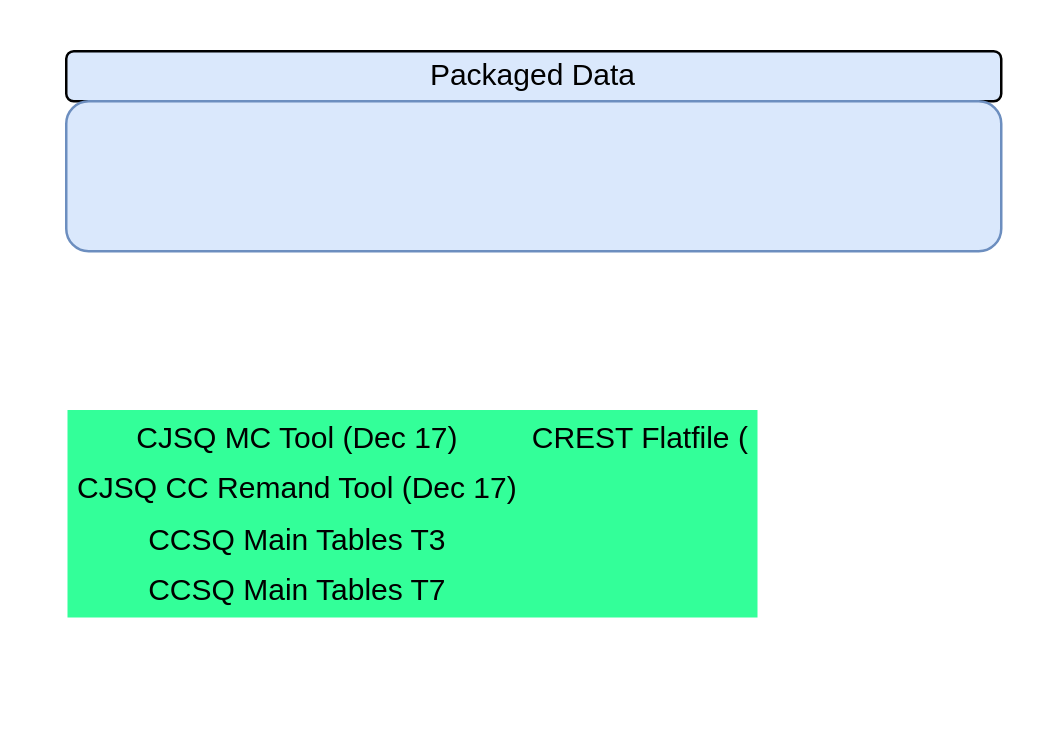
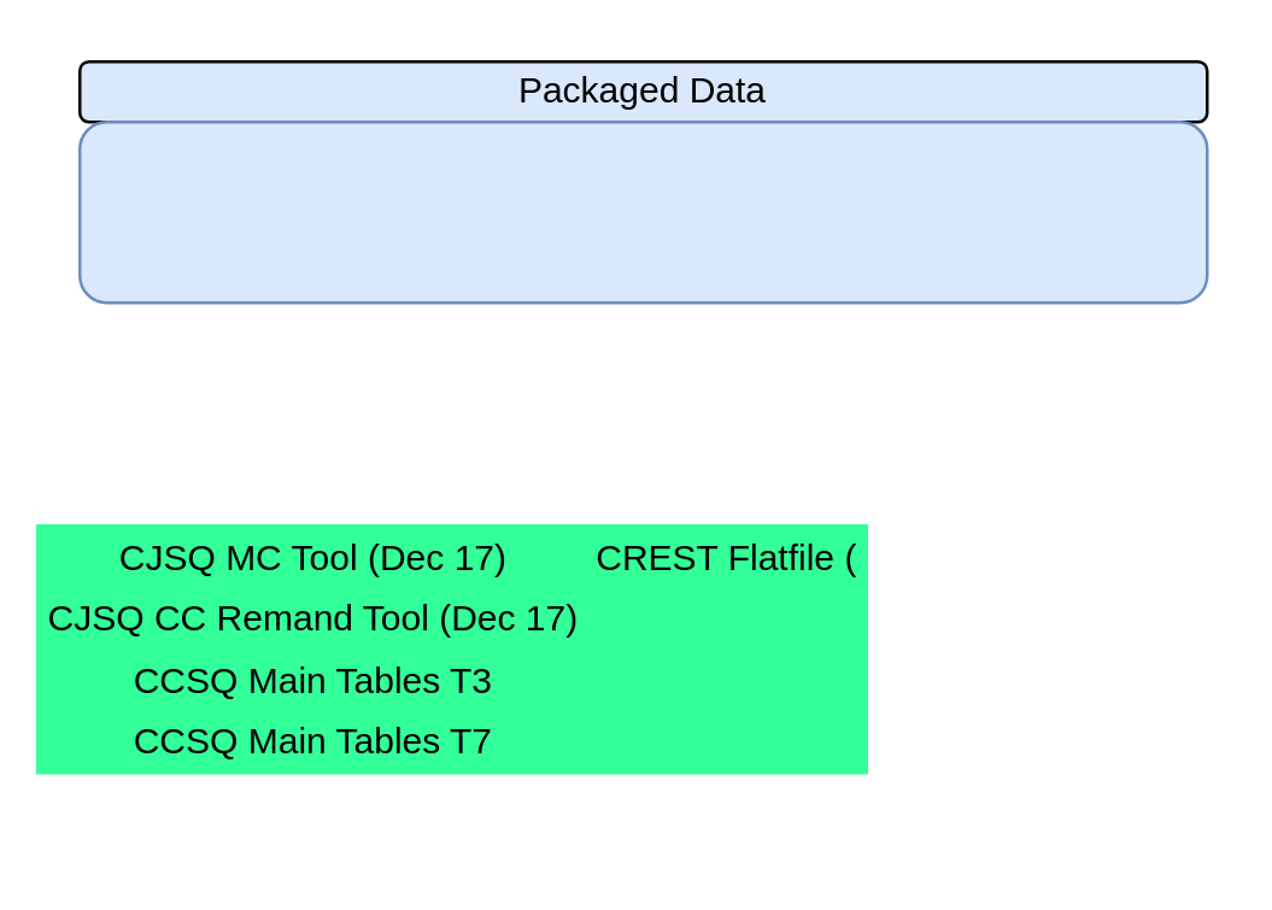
  <mxCell id="0" />
  <mxCell id="1" parent="0" />
  <mxCell id="2" value="Packaged Data" style="rounded=1;whiteSpace=wrap;html=1;fillColor=#dae8fc;" vertex="1" parent="1"><mxGeometry x="26" y="20" width="374" height="20" as="geometry" /></mxCell>
  <mxCell id="3" value="" style="rounded=1;whiteSpace=wrap;html=1;fillColor=#dae8fc;strokeColor=#6c8ebf;" vertex="1" parent="1"><mxGeometry x="26" y="40" width="374" height="60" as="geometry" /></mxCell>
- <mxCell id="4" value="&lt;table style=&quot;background-color: rgb(51 , 255 , 153)&quot; cellpadding=&quot;2&quot;&gt;&lt;tbody&gt;&lt;tr&gt;&lt;td&gt;CJSQ MC Tool (Dec 17)&lt;br&gt;&lt;/td&gt;&lt;td&gt;CREST Flatfile (&lt;/td&gt;&lt;/tr&gt;&lt;tr&gt;&lt;td&gt;CJSQ CC Remand Tool (Dec 17)&lt;br&gt;&lt;/td&gt;&lt;td&gt;&lt;br&gt;&lt;/td&gt;&lt;/tr&gt;&lt;tr&gt;&lt;td&gt;CCSQ Main Tables T3&lt;br&gt;&lt;/td&gt;&lt;td&gt;&lt;br&gt;&lt;/td&gt;&lt;/tr&gt;&lt;tr&gt;&lt;td&gt;CCSQ Main Tables T7&lt;/td&gt;&lt;td&gt;&lt;br&gt;&lt;/td&gt;&lt;/tr&gt;&lt;/tbody&gt;&lt;/table&gt;" style="text;html=1;strokeColor=none;fillColor=none;align=center;verticalAlign=middle;whiteSpace=wrap;rounded=0;" vertex="1" parent="1"><mxGeometry x="20" y="130" width="290" height="150" as="geometry" /></mxCell>
+ <mxCell id="4" value="&lt;table style=&quot;background-color: rgb(51 , 255 , 153)&quot; cellpadding=&quot;2&quot;&gt;&lt;tbody&gt;&lt;tr&gt;&lt;td&gt;CJSQ MC Tool (Dec 17)&lt;br&gt;&lt;/td&gt;&lt;td&gt;CREST Flatfile (&lt;/td&gt;&lt;/tr&gt;&lt;tr&gt;&lt;td&gt;CJSQ CC Remand Tool (Dec 17)&lt;br&gt;&lt;/td&gt;&lt;td&gt;&lt;br&gt;&lt;/td&gt;&lt;/tr&gt;&lt;tr&gt;&lt;td&gt;CCSQ Main Tables T3&lt;br&gt;&lt;/td&gt;&lt;td&gt;&lt;br&gt;&lt;/td&gt;&lt;/tr&gt;&lt;tr&gt;&lt;td&gt;CCSQ Main Tables T7&lt;/td&gt;&lt;td&gt;&lt;br&gt;&lt;/td&gt;&lt;/tr&gt;&lt;/tbody&gt;&lt;/table&gt;" style="text;html=1;strokeColor=none;fillColor=none;align=center;verticalAlign=middle;whiteSpace=wrap;rounded=0;" vertex="1" parent="1"><mxGeometry x="5" y="140" width="290" height="150" as="geometry" /></mxCell>
